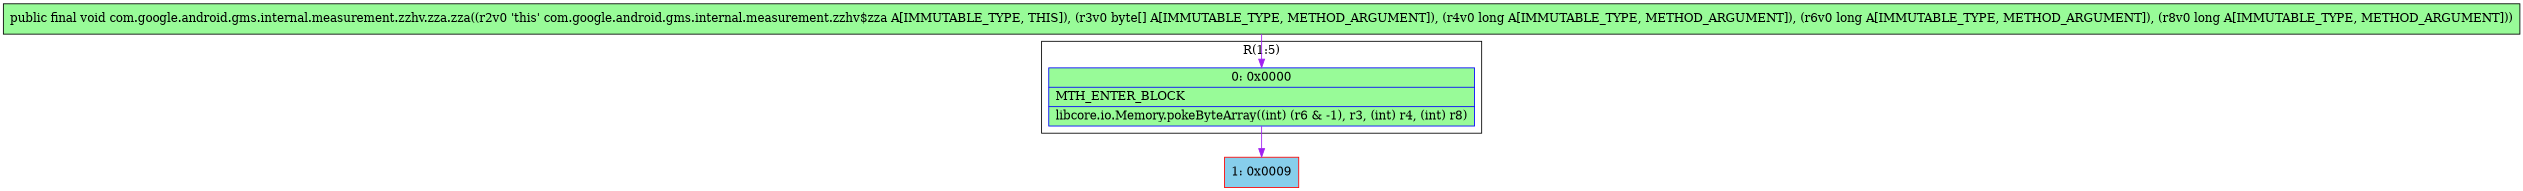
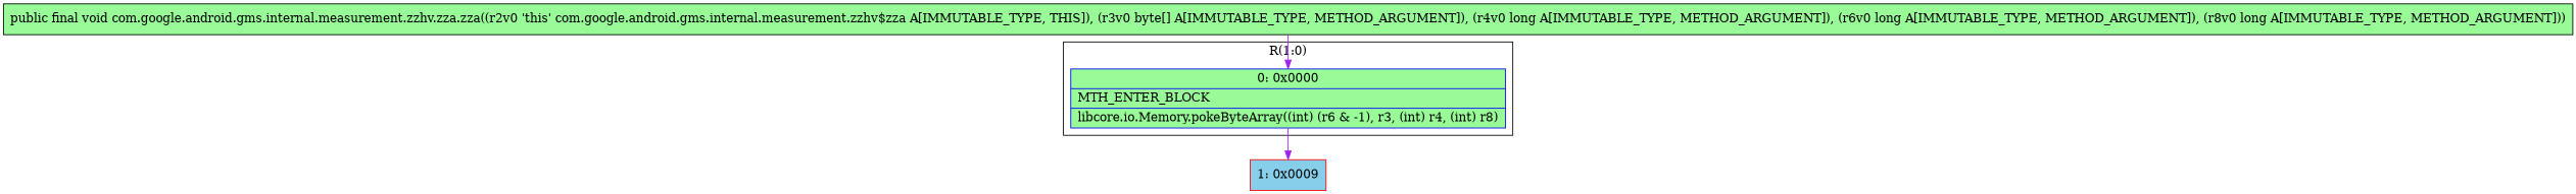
  digraph {
    node [shape=record style=filled fillcolor=palegreen]
    edge [color=purple]
    n1 [color=blue label="{0\:\ 0x0000|MTH_ENTER_BLOCK\l|libcore.io.Memory.pokeByteArray((int) (r6 & \-1), r3, (int) r4, (int) r8)\l}"]
    n2 [color=red label="{1\:\ 0x0009}" fillcolor=skyblue]
    n3 [label="{public final void com.google.android.gms.internal.measurement.zzhv.zza.zza((r2v0 'this' com.google.android.gms.internal.measurement.zzhv$zza A[IMMUTABLE_TYPE, THIS]), (r3v0 byte[] A[IMMUTABLE_TYPE, METHOD_ARGUMENT]), (r4v0 long A[IMMUTABLE_TYPE, METHOD_ARGUMENT]), (r6v0 long A[IMMUTABLE_TYPE, METHOD_ARGUMENT]), (r8v0 long A[IMMUTABLE_TYPE, METHOD_ARGUMENT])) }"]
    subgraph cluster_1 {
-     label="R(1:5)"
+     label="R(1:0)"
      n1
    }
    n1 -> n2
    n3 -> n1
  }
